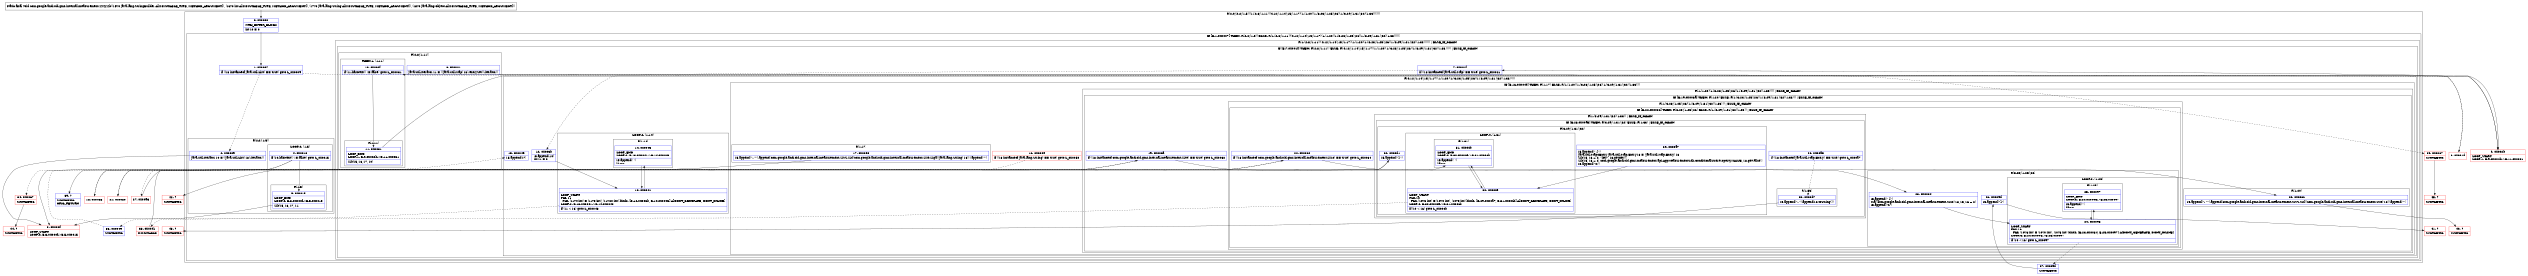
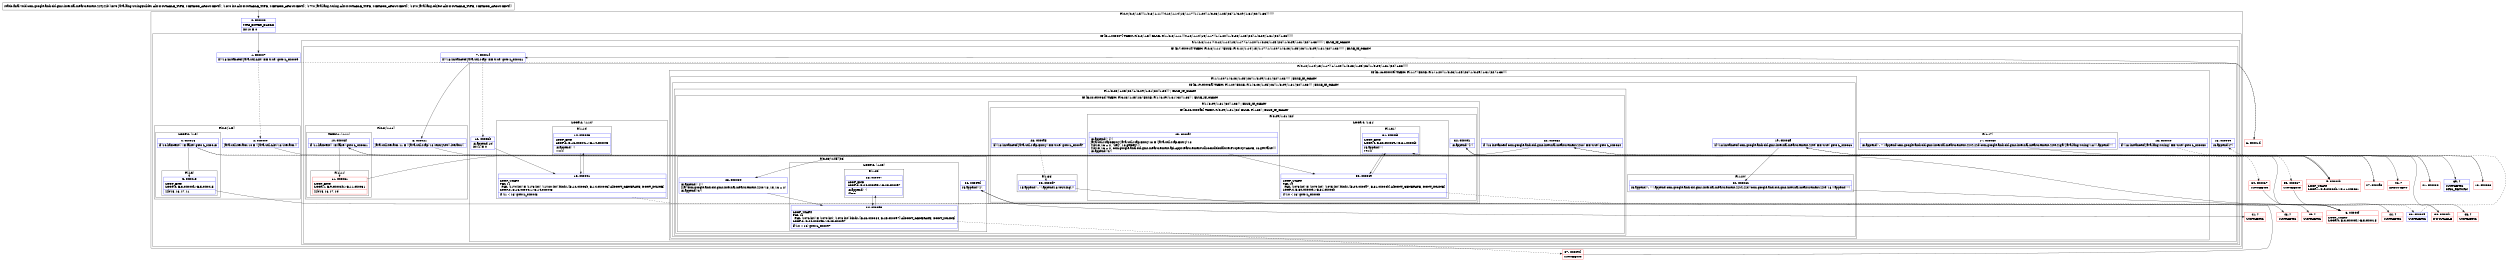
  digraph {
    node [color=blue shape=record]
    n1 [label="{5\:\ 0x0015|LOOP_END\lLOOP:0: B:3:0x000f\-\>B:5:0x0015\l|zzb(r5, r6, r7, r1)\l}"]
    n2 [label="{4\:\ 0x0013|if (r0.hasNext() != false) goto L_0x0015\l}"]
    n3 [label="{2\:\ 0x0009|java.util.Iterator r0 = ((java.util.List) r8).iterator()\l}"]
-   n4 [label="{11\:\ 0x0031|LOOP_END\lLOOP:1: B:9:0x002b\-\>B:11:0x0031\l|zzb(r5, r6, r7, r0)\l}"]
+   n4 [color=red label="{11\:\ 0x0031|LOOP_END\lLOOP:1: B:9:0x002b\-\>B:11:0x0031\l|zzb(r5, r6, r7, r0)\l}"]
    n5 [label="{10\:\ 0x002f|if (r1.hasNext() != false) goto L_0x0031\l}"]
    n6 [label="{8\:\ 0x0021|java.util.Iterator r1 = ((java.util.Map) r8).entrySet().iterator()\l}"]
    n7 [label="{14\:\ 0x0043|LOOP_END\lLOOP:2: B:13:0x0041\-\>B:14:0x0043\l|r5.append(' ')\lr1++\l}"]
    n8 [label="{13\:\ 0x0041|LOOP_START\lPHI: r1 \l  PHI: (r1v4 int) = (r1v3 int), (r1v20 int) binds: [B:12:0x003b, B:14:0x0043] A[DONT_GENERATE, DONT_INLINE]\lLOOP:2: B:13:0x0041\-\>B:14:0x0043\l|if (r1 \< r6) goto L_0x0043\l}"]
    n9 [label="{17\:\ 0x0050|r5.append(\": \"\").append(com.google.android.gms.internal.measurement.zzwz.zzd(com.google.android.gms.internal.measurement.zzte.zzga((java.lang.String) r8))).append('\"')\l}"]
    n10 [label="{20\:\ 0x006c|r5.append(\": \"\").append(com.google.android.gms.internal.measurement.zzwz.zzd((com.google.android.gms.internal.measurement.zzte) r8)).append('\"')\l}"]
    n11 [label="{25\:\ 0x0097|LOOP_END\lLOOP:3: B:24:0x0095\-\>B:25:0x0097\l|r5.append(' ')\lr0++\l}"]
    n12 [label="{24\:\ 0x0095|LOOP_START\lPHI: r6 \l  PHI: (r0v6 int) = (r0v0 int), (r0v8 int) binds: [B:23:0x0084, B:25:0x0097] A[DONT_GENERATE, DONT_INLINE]\lLOOP:3: B:24:0x0095\-\>B:25:0x0097\l|if (r0 \< r6) goto L_0x0097\l}"]
    n13 [label="{23\:\ 0x0084|r5.append(\" \{\")\lzza((com.google.android.gms.internal.measurement.zzuo) r8, r5, r6 + 2)\lr5.append(\"n\")\l}"]
    n14 [label="{26\:\ 0x009d|r5.append(\"\}\")\l}"]
    n15 [label="{31\:\ 0x00cb|LOOP_END\lLOOP:4: B:30:0x00c9\-\>B:31:0x00cb\l|r5.append(' ')\lr0++\l}"]
    n16 [label="{30\:\ 0x00c9|LOOP_START\lPHI: r0 \l  PHI: (r0v3 int) = (r0v0 int), (r0v5 int) binds: [B:29:0x00a7, B:31:0x00cb] A[DONT_GENERATE, DONT_INLINE]\lLOOP:4: B:30:0x00c9\-\>B:31:0x00cb\l|if (r0 \< r6) goto L_0x00cb\l}"]
    n17 [label="{29\:\ 0x00a7|r5.append(\" \{\")\ljava.util.Map$Entry java.util.Map.Entry r8 = (java.util.Map.Entry) r8\lzzb(r5, r6 + 2, \"key\", r8.getKey())\lzzb(r5, r6 + 2, com.google.android.gms.measurement.api.AppMeasurementSdk.ConditionalUserProperty.VALUE, r8.getValue())\lr5.append(\"n\")\l}"]
    n18 [label="{32\:\ 0x00d1|r5.append(\"\}\")\l}"]
    n19 [label="{33\:\ 0x00d7|r5.append(\": \").append(r8.toString())\l}"]
    n20 [label="{28\:\ 0x00a5|if ((r8 instanceof java.util.Map.Entry) == true) goto L_0x00a7\l}"]
    n21 [label="{22\:\ 0x0082|if ((r8 instanceof com.google.android.gms.internal.measurement.zzuo) == true) goto L_0x0084\l}"]
    n22 [label="{19\:\ 0x006a|if ((r8 instanceof com.google.android.gms.internal.measurement.zzte) == true) goto L_0x006c\l}"]
-   n23 [color=red label="{16\:\ 0x004e|if ((r8 instanceof java.lang.String) == true) goto L_0x0050\l}"]
+   n23 [label="{16\:\ 0x004e|if ((r8 instanceof java.lang.String) == true) goto L_0x0050\l}"]
    n24 [label="{12\:\ 0x003b|r5.append(10)\lint r1 = 0\l}"]
    n25 [label="{15\:\ 0x0049|r5.append(r7)\l}"]
    n26 [label="{7\:\ 0x001f|if ((r8 instanceof java.util.Map) == true) goto L_0x0021\l}"]
    n27 [label="{1\:\ 0x0007|if ((r8 instanceof java.util.List) == true) goto L_0x0009\l}"]
    n28 [label="{0\:\ 0x0000|MTH_ENTER_BLOCK\l|int r0 = 0\l}"]
    n29 [color=red label="{3\:\ 0x000f|LOOP_START\lLOOP:0: B:3:0x000f\-\>B:5:0x0015\l}"]
    n30 [color=red label="{34\:\ 0x0067|SYNTHETIC\l}"]
    n31 [color=red label="{9\:\ 0x002b|LOOP_START\lLOOP:1: B:9:0x002b\-\>B:11:0x0031\l}"]
    n32 [color=red label="{35\:\ 0x0067|SYNTHETIC\l}"]
    n33 [label="{36\:\ 0x0049|SYNTHETIC\l}"]
    n34 [label="{39\:\ ?|SYNTHETIC\lORIG_RETURN\l}"]
    n35 [color=red label="{40\:\ ?|SYNTHETIC\l}"]
-   n36 [label="{37\:\ 0x009d|SYNTHETIC\l}"]
+   n36 [color=red label="{37\:\ 0x009d|SYNTHETIC\l}"]
    n37 [color=red label="{41\:\ ?|SYNTHETIC\l}"]
    n38 [color=red label="{38\:\ 0x00d1|IMMUTABLE\l}"]
-   n39 [color=red label="{42\:\ ?|SYNTHETIC\l}"]
+   n39 [color=red label="{42\:\ ?|ARGUMENT\l}"]
    n40 [color=red label="{43\:\ ?|SYNTHETIC\l}"]
    n41 [color=red label="{27\:\ 0x00a3}"]
    n42 [color=red label="{21\:\ 0x0080}"]
    n43 [color=red label="{18\:\ 0x0068}"]
    n44 [color=red label="{6\:\ 0x001d}"]
    n45 [color=red label="{44\:\ ?|SYNTHETIC\l}"]
    n46 [color=red label="{45\:\ ?|SYNTHETIC\l}"]
    n47 [label="{static final void com.google.android.gms.internal.measurement.zzvy.zzb((r5v0 java.lang.StringBuilder A[IMMUTABLE_TYPE, METHOD_ARGUMENT]), (r6v0 int A[IMMUTABLE_TYPE, METHOD_ARGUMENT]), (r7v0 java.lang.String A[IMMUTABLE_TYPE, METHOD_ARGUMENT]), (r8v0 java.lang.Object A[IMMUTABLE_TYPE, METHOD_ARGUMENT])) }" color=""]
    subgraph cluster_1 {
      label="R(2:0|(2:2|(1:5))(1:(2:8|(1:11))(4:12|(1:14)|15|(1:17)(1:(1:20)(1:(3:23|(1:25)|26)(1:(3:29|(1:31)|32)(1:33)))))))"
      n28
      subgraph cluster_2 {
        label="IF [B:1:0x0007] THEN: R(2:2|(1:5)) ELSE: R(1:(2:8|(1:11))(4:12|(1:14)|15|(1:17)(1:(1:20)(1:(3:23|(1:25)|26)(1:(3:29|(1:31)|32)(1:33))))))"
        n27
        subgraph cluster_3 {
          label="R(2:2|(1:5))"
          n3
          subgraph cluster_4 {
            label="LOOP:0: (1:5)"
            n2
            subgraph cluster_5 {
              label="R(1:5)"
              n1
            }
          }
        }
        subgraph cluster_6 {
          label="R(1:(2:8|(1:11))(4:12|(1:14)|15|(1:17)(1:(1:20)(1:(3:23|(1:25)|26)(1:(3:29|(1:31)|32)(1:33)))))) | ELSE_IF_CHAIN\l"
          subgraph cluster_7 {
            label="IF [B:7:0x001f] THEN: R(2:8|(1:11)) ELSE: R(4:12|(1:14)|15|(1:17)(1:(1:20)(1:(3:23|(1:25)|26)(1:(3:29|(1:31)|32)(1:33))))) | ELSE_IF_CHAIN\l"
            n26
            subgraph cluster_8 {
              label="R(2:8|(1:11))"
              n6
              subgraph cluster_9 {
                label="THEN:1: (1:11)"
                n5
                subgraph cluster_10 {
                  label="R(1:11)"
                  n4
                }
              }
            }
            subgraph cluster_11 {
              label="R(4:12|(1:14)|15|(1:17)(1:(1:20)(1:(3:23|(1:25)|26)(1:(3:29|(1:31)|32)(1:33)))))"
              n24
              n25
              subgraph cluster_12 {
                label="LOOP:2: (1:14)"
                n8
                subgraph cluster_13 {
                  label="R(1:14)"
                  n7
                }
              }
              subgraph cluster_14 {
                label="IF [B:16:0x004e] THEN: R(1:17) ELSE: R(1:(1:20)(1:(3:23|(1:25)|26)(1:(3:29|(1:31)|32)(1:33))))"
                n23
                subgraph cluster_15 {
                  label="R(1:17)"
                  n9
                }
                subgraph cluster_16 {
                  label="R(1:(1:20)(1:(3:23|(1:25)|26)(1:(3:29|(1:31)|32)(1:33)))) | ELSE_IF_CHAIN\l"
                  subgraph cluster_17 {
                    label="IF [B:19:0x006a] THEN: R(1:20) ELSE: R(1:(3:23|(1:25)|26)(1:(3:29|(1:31)|32)(1:33))) | ELSE_IF_CHAIN\l"
                    n22
                    subgraph cluster_18 {
                      label="R(1:20)"
                      n10
                    }
                    subgraph cluster_19 {
                      label="R(1:(3:23|(1:25)|26)(1:(3:29|(1:31)|32)(1:33))) | ELSE_IF_CHAIN\l"
                      subgraph cluster_20 {
                        label="IF [B:22:0x0082] THEN: R(3:23|(1:25)|26) ELSE: R(1:(3:29|(1:31)|32)(1:33)) | ELSE_IF_CHAIN\l"
                        n21
                        subgraph cluster_21 {
                          label="R(3:23|(1:25)|26)"
                          n13
                          n14
                          subgraph cluster_22 {
                            label="LOOP:3: (1:25)"
                            n12
                            subgraph cluster_23 {
                              label="R(1:25)"
                              n11
                            }
                          }
                        }
                        subgraph cluster_24 {
                          label="R(1:(3:29|(1:31)|32)(1:33)) | ELSE_IF_CHAIN\l"
                          subgraph cluster_25 {
                            label="IF [B:28:0x00a5] THEN: R(3:29|(1:31)|32) ELSE: R(1:33) | ELSE_IF_CHAIN\l"
                            n20
                            subgraph cluster_26 {
                              label="R(3:29|(1:31)|32)"
                              n17
                              n18
                              subgraph cluster_27 {
                                label="LOOP:4: (1:31)"
                                n16
                                subgraph cluster_28 {
                                  label="R(1:31)"
                                  n15
                                }
                              }
                            }
                            subgraph cluster_29 {
                              label="R(1:33)"
                              n19
                            }
                          }
                        }
                      }
                    }
                  }
                }
              }
            }
          }
        }
      }
    }
    n1 -> n29
    n2 -> n1
    n2 -> n29
    n2 -> n30 [style=dashed]
    n3 -> n29
    n4 -> n31
    n5 -> n4
    n5 -> n32 [style=dashed]
    n6 -> n31
    n7 -> n8
    n8 -> n7
    n8 -> n33 [style=dashed]
    n9 -> n34
    n10 -> n35
    n11 -> n12
    n12 -> n11
    n12 -> n36 [style=dashed]
    n13 -> n12
    n14 -> n37
    n15 -> n16
    n16 -> n15
    n16 -> n38 [style=dashed]
    n17 -> n16
    n18 -> n39
    n19 -> n40
    n20 -> n19 [style=dashed]
    n21 -> n13
    n21 -> n41 [style=dashed]
    n22 -> n10
    n22 -> n42 [style=dashed]
    n23 -> n43 [style=dashed]
    n24 -> n8
+   n26 -> n6
    n26 -> n24 [style=dashed]
    n27 -> n3 [style=dashed]
    n27 -> n44 [style=dashed]
    n28 -> n27
    n30 -> n45
    n31 -> n5
    n32 -> n46
    n33 -> n25 [style=dashed]
    n36 -> n14
    n38 -> n18
    n41 -> n15
    n42 -> n21
    n43 -> n22
    n44 -> n26
    n47 -> n28
  }
